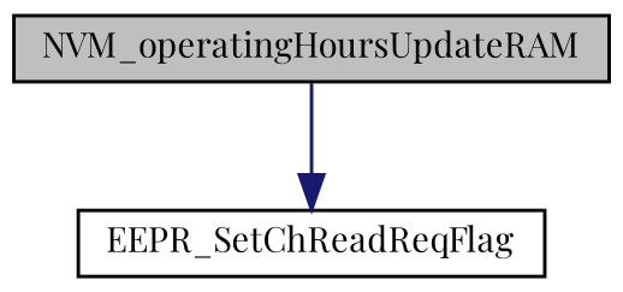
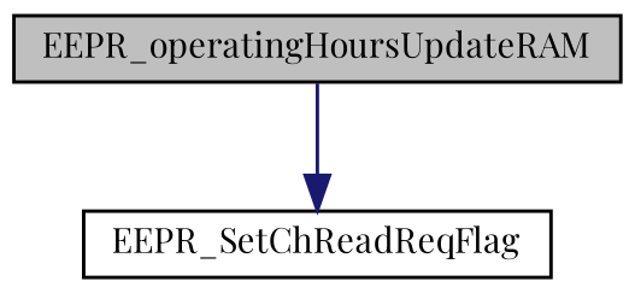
  digraph {
    rankdir=TB
    fontname="Playfair Display"
    node [color=black fontname="Playfair Display" fontsize=10 shape=record style=filled]
-   n1 [fillcolor=grey75 fontcolor=black height=0.2 label=NVM_operatingHoursUpdateRAM width=0.4]
+   n1 [fillcolor=grey75 fontcolor=black height=0.2 label=EEPR_operatingHoursUpdateRAM width=0.4]
    n2 [fillcolor=white height=0.2 label=EEPR_SetChReadReqFlag width=0.4]
    n1 -> n2 [color=midnightblue fontname="Playfair Display" fontsize=10 labelfontname=Helvetica labelfontsize=10 style=solid]
  }
